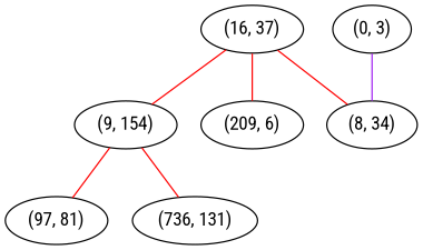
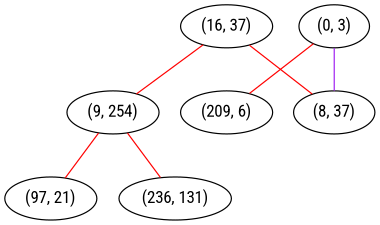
  graph {
    fontname="Roboto Condensed"
    node [fontname="Roboto Condensed"]
    edge [color=red fontname="Roboto Condensed" weight=1]
-   "(9, 154)"
-   "(97, 81)"
-   "(236, 131)" [label="(736, 131)"]
+   "(9, 154)" [label="(9, 254)"]
+   "(97, 81)" [label="(97, 21)"]
+   "(236, 131)"
    n4 [label="(0, 3)"]
-   "(8, 37)" [label="(8, 34)"]
+   "(8, 37)"
    "(16, 37)"
    n7 [label="(209, 6)"]
    "(9, 154)" -- "(97, 81)"
    "(9, 154)" -- "(236, 131)"
    n4 -- "(8, 37)" [color=purple weight=4]
    "(16, 37)" -- "(9, 154)"
    "(16, 37)" -- "(8, 37)"
-   "(16, 37)" -- n7
+   n4 -- n7
  }
